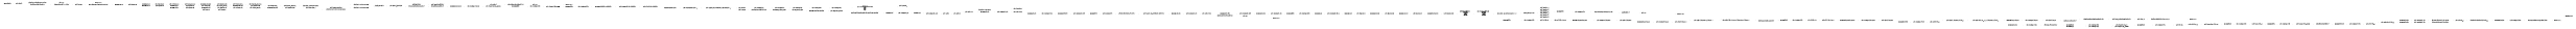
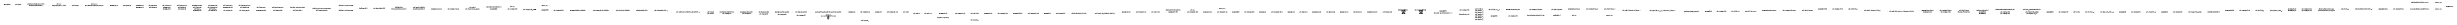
  digraph {
    rankdir=LR
    n1 [label="(<operator>.logicalNot,!addr)"]
    n2 [label="(wpa_printf,wpa_printf(2, \"hostapd_notif_assoc: Skip event with no address\"))"]
    n3 [label="(random_add_randomness,random_add_randomness(addr, 6u))"]
    n4 [label="(<operator>.minus,-1)"]
    n5 [label="(hostapd_logger,hostapd_logger(hapd, addr, 1u, 2, \"associated\"))"]
    n6 [label="(RETURN,return -1;,return -1;)"]
    n7 [label="(METHOD_RETURN,int __cdecl)"]
    n8 [label="(<operator>.addressOf,&elems)"]
    n9 [label="(ieee802_11_parse_elems,ieee802_11_parse_elems(req_ies, req_ies_len, &elems, 0))"]
    n10 [label="(FIELD_IDENTIFIER,wps_ie,wps_ie)"]
    n11 [label="(<operator>.fieldAccess,elems.wps_ie)"]
    n12 [label="(FIELD_IDENTIFIER,wps_ie,wps_ie)"]
    n13 [label="(FIELD_IDENTIFIER,rsn_ie,rsn_ie)"]
    n14 [label="(<operator>.fieldAccess,elems.wps_ie)"]
    n15 [label="(<operator>.fieldAccess,elems.rsn_ie)"]
    n16 [label="(<operator>.assignment,ie = elems.wps_ie - 2)"]
    n17 [label="(FIELD_IDENTIFIER,wps_ie_len,wps_ie_len)"]
    n18 [label="(<operator>.fieldAccess,elems.wps_ie_len)"]
    n19 [label="(<operator>.subtraction,elems.wps_ie - 2)"]
    n20 [label="(<operator>.assignment,ielen = elems.wps_ie_len + 2)"]
    n21 [label="(wpa_printf,wpa_printf(2, \"STA included WPS IE in (Re)AssocReq\"))"]
    n22 [label="(ap_get_sta,ap_get_count(hapd, addr))"]
    n23 [label="(<operator>.addition,elems.wps_ie_len + 2)"]
    n24 [label="(<operator>.assignment,sta = ap_get_sta(hapd, addr))"]
    n25 [label="(FIELD_IDENTIFIER,rsn_ie,rsn_ie)"]
    n26 [label="(FIELD_IDENTIFIER,wpa_ie,wpa_ie)"]
    n27 [label="(<operator>.fieldAccess,elems.rsn_ie)"]
    n28 [label="(<operator>.fieldAccess,elems.wpa_ie)"]
    n29 [label="(<operator>.assignment,ie = elems.rsn_ie - 2)"]
    n30 [label="(FIELD_IDENTIFIER,rsn_ie_len,rsn_ie_len)"]
    n31 [label="(<operator>.fieldAccess,elems.rsn_ie_len)"]
    n32 [label="(<operator>.subtraction,elems.rsn_ie - 2)"]
    n33 [label="(<operator>.assignment,ielen = elems.rsn_ie_len + 2)"]
    n34 [label="(wpa_printf,wpa_printf(2, \"STA included RSN IE in (Re)AssocReq\"))"]
    n35 [label="(<operator>.addition,elems.rsn_ie_len + 2)"]
    n36 [label="(FIELD_IDENTIFIER,wpa_ie,wpa_ie)"]
    n37 [label="(<operator>.assignment,ie = 0)"]
    n38 [label="(<operator>.fieldAccess,elems.wpa_ie)"]
    n39 [label="(<operator>.assignment,ielen = 0)"]
    n40 [label="(<operator>.assignment,ie = elems.wpa_ie - 2)"]
    n41 [label="(FIELD_IDENTIFIER,wpa_ie_len,wpa_ie_len)"]
    n42 [label="(<operator>.fieldAccess,elems.wpa_ie_len)"]
    n43 [label="(<operator>.subtraction,elems.wpa_ie - 2)"]
    n44 [label="(<operator>.assignment,ielen = elems.wpa_ie_len + 2)"]
    n45 [label="(wpa_printf,wpa_printf(2, \"STA included WPA IE in (Re)AssocReq\"))"]
    n46 [label="(<operator>.addition,elems.wpa_ie_len + 2)"]
    n47 [label="(wpa_printf,wpa_printf(2, \"STA did not include WPS/RSN/WPA IE in (Re)AssocReq\"))"]
    n48 [label="(ap_sta_no_session_timeout,ap_sta_no_session_timeout(hapd, sta))"]
    n49 [label="(ap_sta_add,ap_sta_add(hapd, addr))"]
    n50 [label="(accounting_sta_stop,accounting_sta_stop(hapd, sta))"]
    n51 [label="(<operator>.assignment,sta = ap_sta_add(hapd, addr))"]
    n52 [label="(FIELD_IDENTIFIER,timeout_next,timeout_next)"]
    n53 [label="(<operator>.indirectFieldAccess,sta->timeout_next)"]
    n54 [label="(<operator>.assignment,sta->timeout_next = STA_NULLFUNC)"]
    n55 [label="(FIELD_IDENTIFIER,flags,flags)"]
    n56 [label="(<operator>.indirectFieldAccess,sta->flags)"]
    n57 [label="(<operator>.logicalNot,!sta)"]
    n58 [label="(hostapd_drv_sta_disassoc,hostapd_drv_sta_disassoc(hapd, addr, 5))"]
    n59 [label="(<operator>.minus,-1)"]
    n60 [label="(RETURN,return -1;,return -1;)"]
    n61 [label="(<operators>.assignmentAnd,sta->flags &= 0xFFFECFFF)"]
    n62 [label="(FIELD_IDENTIFIER,iface,iface)"]
    n63 [label="(<operator>.indirectFieldAccess,hapd->iface)"]
    n64 [label="(<operator>.logicalAnd,!hapd->iface->drv_max_acl_mac_addrs && hostapd_check_acl(hapd, addr, 0) != 1)"]
    n65 [label="(<operator>.indirection,*addr)"]
    n66 [label="(<operator>.addressOf,&elems)"]
    n67 [label="(<operator>.indirectIndexAccess,addr[1])"]
    n68 [label="(jsimd_convsamp_float,jsimd_convsamp_float(hapd, sta, &elems))"]
    n69 [label="(<operator>.logicalNot,!hapd->iface->drv_max_acl_mac_addrs)"]
    n70 [label="(hostapd_check_acl,hostapd_check_acl(hapd, addr, 0))"]
    n71 [label="(<operator>.notEquals,hostapd_check_acl(hapd, addr, 0) != 1)"]
    n72 [label="(<operator>.indirectFieldAccess,hapd->iface->drv_max_acl_mac_addrs)"]
    n73 [label="(FIELD_IDENTIFIER,drv_max_acl_mac_addrs,drv_max_acl_mac_addrs)"]
    n74 [label="(wpa_printf,wpa_printf(\n      3,\n      \"STA %02x:%02x:%02x:%02x:%02x:%02x not allowed to connect\",\n      *addr,\n      addr[1],\n      addr[2],\n      addr[3],\n      addr[4],\n      addr[5]))"]
    n75 [label="(<operator>.assignment,reason = 1)"]
    n76 [label="(FIELD_IDENTIFIER,addr,addr)"]
    n77 [label="(<operator>.indirectIndexAccess,addr[2])"]
    n78 [label="(<operator>.indirectIndexAccess,addr[3])"]
    n79 [label="(<operator>.indirectIndexAccess,addr[4])"]
    n80 [label="(<operator>.indirectIndexAccess,addr[5])"]
    n81 [label="(<operator>.indirectFieldAccess,sta->addr)"]
    n82 [label="(hostapd_drv_sta_disassoc,hostapd_drv_sta_disassoc(hapd, sta->addr, reason))"]
    n83 [label="(ap_free_sta,ap_free_sta(hapd, sta))"]
    n84 [label="(<operator>.minus,-1)"]
    n85 [label="(RETURN,return -1;,return -1;)"]
    n86 [label="(FIELD_IDENTIFIER,supp_op_classes,supp_op_classes)"]
    n87 [label="(<operator>.fieldAccess,elems.supp_op_classes)"]
    n88 [label="(ap_copy_sta_supp_op_classes,ap_copy_sta_supp_op_classes(sta, elems.supp_op_classes, elems.supp_op_classes_len))"]
    n89 [label="(FIELD_IDENTIFIER,conf,conf)"]
    n90 [label="(<operator>.indirectFieldAccess,hapd->conf)"]
    n91 [label="(FIELD_IDENTIFIER,supp_op_classes_len,supp_op_classes_len)"]
    n92 [label="(<operator>.fieldAccess,elems.supp_op_classes_len)"]
    n93 [label="(<operator>.indirectFieldAccess,hapd->conf->wpa)"]
    n94 [label="(<operator>.logicalNot,!ie)"]
    n95 [label="(FIELD_IDENTIFIER,flags,flags)"]
    n96 [label="(<operator>.logicalOr,!ie || !ielen)"]
    n97 [label="(<operator>.logicalNot,!ielen)"]
    n98 [label="(<operator>.indirectFieldAccess,sta->flags)"]
    n99 [label="(FIELD_IDENTIFIER,wpa,wpa)"]
    n100 [label="(wpa_printf,wpa_printf(2, \"No WPA/RSN IE from STA\"))"]
    n101 [label="(FIELD_IDENTIFIER,wpa_sm,wpa_sm)"]
    n102 [label="(<operator>.assignment,reason = 13)"]
    n103 [label="(<operator>.indirectFieldAccess,sta->wpa_sm)"]
    n104 [label="(<operator>.logicalNot,!sta->wpa_sm)"]
    n105 [label="(FIELD_IDENTIFIER,wpa_sm,wpa_sm)"]
    n106 [label="(FIELD_IDENTIFIER,wpa_sm,wpa_sm)"]
    n107 [label="(<operator>.indirectFieldAccess,sta->wpa_sm)"]
    n108 [label="(<operator>.indirectFieldAccess,sta->wpa_sm)"]
    n109 [label="(<operator>.assignment,sta->wpa_sm = wpa_auth_sta_init(hapd->wpa_auth, sta->addr, 0))"]
    n110 [label="(FIELD_IDENTIFIER,wpa_auth,wpa_auth)"]
    n111 [label="(<operator>.indirectFieldAccess,hapd->wpa_auth)"]
    n112 [label="(wpa_auth_sta_init,wpa_auth_sta_init(hapd->wpa_auth, sta->addr, 0))"]
    n113 [label="(FIELD_IDENTIFIER,addr,addr)"]
    n114 [label="(<operator>.indirectFieldAccess,sta->addr)"]
    n115 [label="(<operator>.logicalNot,!sta->wpa_sm)"]
    n116 [label="(wpa_printf,wpa_printf(5, \"Failed to initialize WPA state machine\"))"]
    n117 [label="(FIELD_IDENTIFIER,wpa_auth,wpa_auth)"]
    n118 [label="(<operator>.minus,-1)"]
    n119 [label="(<operator>.indirectFieldAccess,hapd->wpa_auth)"]
    n120 [label="(RETURN,return -1;,return -1;)"]
    n121 [label="(<operator>.assignment,res = wpa_validate_wpa_ie(\n            hapd->wpa_auth,\n            sta->wpa_sm,\n            hapd->iface->freq,\n            ie,\n            ielen,\n            elems.mdie,\n            elems.mdie_len,\n            elems.owe_dh,\n            elems.owe_dh_len))"]
    n122 [label="(wpa_printf,wpa_printf(2, \"WPA/RSN information element rejected? (res %u)\", res))"]
    n123 [label="(FIELD_IDENTIFIER,flags,flags)"]
    n124 [label="(wpa_hexdump,wpa_hexdump(2, \"IE\", ie, ielen))"]
    n125 [label="(<operator>.indirectFieldAccess,sta->flags)"]
    n126 [label="(wpa_validate_wpa_ie,wpa_validate_wpa_ie(\n            hapd->wpa_auth,\n            sta->wpa_sm,\n            hapd->iface->freq,\n            ie,\n            ielen,\n            elems.mdie,\n            elems.mdie_len,\n            elems.owe_dh,\n            elems.owe_dh_len))"]
    n127 [label="(FIELD_IDENTIFIER,wpa_sm,wpa_sm)"]
    n128 [label="(<operator>.indirectFieldAccess,sta->wpa_sm)"]
    n129 [label="(FIELD_IDENTIFIER,iface,iface)"]
    n130 [label="(<operator>.indirectFieldAccess,hapd->iface)"]
    n131 [label="(<operator>.indirectFieldAccess,hapd->iface->freq)"]
    n132 [label="(FIELD_IDENTIFIER,mdie,mdie)"]
    n133 [label="(<operator>.fieldAccess,elems.mdie)"]
    n134 [label="(FIELD_IDENTIFIER,freq,freq)"]
    n135 [label="(FIELD_IDENTIFIER,mdie_len,mdie_len)"]
    n136 [label="(<operator>.fieldAccess,elems.mdie_len)"]
    n137 [label="(FIELD_IDENTIFIER,owe_dh,owe_dh)"]
    n138 [label="(<operator>.fieldAccess,elems.owe_dh)"]
    n139 [label="(FIELD_IDENTIFIER,assoc_dh_len,owe_dh_len)"]
    n140 [label="(<operator>.fieldAccess,elems.owe_dh_len)"]
    n141 [label="(<operator>.assignment,reason = 18)"]
    n142 [label="(<operator>.assignment,reason = 19)"]
    n143 [label="(<operator>.assignment,reason = 20)"]
    n144 [label="(<operator>.assignment,reason = 13)"]
    n145 [label="(<operator>.assignment,reason = 24)"]
    n146 [label="(<operator>.assignment,reason = 13)"]
    n147 [label="(<operator>.logicalAnd,(sta->flags & 0x402) == 1026 && !sta->sa_query_timed_out && sta->sa_query_count > 0)"]
    n148 [label="(ap_check_sa_query_timeout,ap_check_sa_query_timeout(hapd, sta))"]
    n149 [label="(FIELD_IDENTIFIER,flags,flags)"]
    n150 [label="(<operator>.indirectFieldAccess,sta->flags)"]
    n151 [label="(<operator>.equals,(sta->flags & 0x402) == 1026)"]
    n152 [label="(FIELD_IDENTIFIER,sa_query_timed_out,sa_query_timed_out)"]
    n153 [label="(<operator>.indirectFieldAccess,sta->sa_query_timed_out)"]
    n154 [label="(<operator>.and,sta->flags & 0x402)"]
    n155 [label="(<operator>.logicalAnd,!sta->sa_query_timed_out && sta->sa_query_count > 0)"]
    n156 [label="(<operator>.logicalNot,!sta->sa_query_timed_out)"]
    n157 [label="(FIELD_IDENTIFIER,sa_query_count,sa_query_count)"]
    n158 [label="(<operator>.indirectFieldAccess,sta->sa_query_count)"]
    n159 [label="(<operator>.greaterThan,sta->sa_query_count > 0)"]
    n160 [label="(<operator>.logicalAnd,(sta->flags & 0x402) == 1026 && !sta->sa_query_timed_out && sta->auth_alg != 2)"]
    n161 [label="(FIELD_IDENTIFIER,sa_query_count,sa_query_count)"]
    n162 [label="(FIELD_IDENTIFIER,wpa_sm,wpa_sm)"]
    n163 [label="(<operator>.indirectFieldAccess,sta->sa_query_count)"]
    n164 [label="(<operator>.indirectFieldAccess,sta->wpa_sm)"]
    n165 [label="(<operator>.equals,(sta->flags & 0x402) == 1026)"]
    n166 [label="(FIELD_IDENTIFIER,sa_query_timed_out,sa_query_timed_out)"]
    n167 [label="(<operator>.indirectFieldAccess,sta->sa_query_timed_out)"]
    n168 [label="(<operator>.and,sta->flags & 0x402)"]
    n169 [label="(<operator>.logicalAnd,!sta->sa_query_timed_out && sta->auth_alg != 2)"]
    n170 [label="(<operator>.logicalNot,!sta->sa_query_timed_out)"]
    n171 [label="(FIELD_IDENTIFIER,auth_alg,auth_alg)"]
    n172 [label="(<operator>.indirectFieldAccess,sta->auth_alg)"]
    n173 [label="(<operator>.notEquals,sta->auth_alg != 2)"]
    n174 [label="(<operator>.logicalNot,!sta->sa_query_count)"]
    n175 [label="(write_marker_byte_0,write_marker_byte_0(hapd, sta))"]
    n176 [label="(hostapd_eid_assoc_comeback_time,hostapd_eid_assoc_comeback_time(hapd, sta, buf))"]
    n177 [label="(<operator>.assignment,p = hostapd_eid_assoc_comeback_time(hapd, sta, buf))"]
-   n178 [label="(<operator>.subtraction,p - buf)"]
    n179 [label="(hostapd_sta_assoc,hostapd_sta_assoc(hapd, addr, reassoc, 0x1Eu, buf, p - buf))"]
    n180 [label="(RETURN,return 0;,return 0;)"]
    n181 [label="(wpa_auth_uses_mfp,wpa_auth_uses_mfp(sta->wpa_sm))"]
    n182 [label="(FIELD_IDENTIFIER,flags,flags)"]
    n183 [label="(FIELD_IDENTIFIER,flags,flags)"]
    n184 [label="(<operator>.indirectFieldAccess,sta->flags)"]
    n185 [label="(<operator>.indirectFieldAccess,sta->flags)"]
    n186 [label="(<operators>.assignmentOr,sta->flags |= 0x400u)"]
    n187 [label="(<operators>.assignmentAnd,sta->flags &= 0xFFFFFBFF)"]
    n188 [label="(<operator>.assignment,new_assoc = (sta->flags & 2) == 0)"]
    n189 [label="(FIELD_IDENTIFIER,flags,flags)"]
    n190 [label="(<operator>.indirectFieldAccess,sta->flags)"]
    n191 [label="(<operator>.equals,(sta->flags & 2) == 0)"]
    n192 [label="(<operator>.and,sta->flags & 2)"]
    n193 [label="(<operators>.assignmentOr,sta->flags |= 3u)"]
    n194 [label="(FIELD_IDENTIFIER,flags,flags)"]
    n195 [label="(<operator>.indirectFieldAccess,sta->flags)"]
    n196 [label="(<operators>.assignmentAnd,sta->flags &= 0xFFF7FFFF)"]
    n197 [label="(hostapd_set_sta_flags,hostapd_set_sta_flags(hapd, sta))"]
    n198 [label="(<operator>.logicalAnd,reassoc && sta->auth_alg == 2)"]
    n199 [label="(FIELD_IDENTIFIER,auth_alg,auth_alg)"]
    n200 [label="(FIELD_IDENTIFIER,wpa_sm,wpa_sm)"]
    n201 [label="(FIELD_IDENTIFIER,wpa_sm,wpa_sm)"]
    n202 [label="(<operator>.indirectFieldAccess,sta->auth_alg)"]
    n203 [label="(<operator>.indirectFieldAccess,sta->wpa_sm)"]
    n204 [label="(<operator>.indirectFieldAccess,sta->wpa_sm)"]
    n205 [label="(<operator>.equals,sta->auth_alg == 2)"]
    n206 [label="(wpa_auth_sm_event,wpa_auth_sm_event(sta->wpa_sm, WPA_ASSOC_FT))"]
    n207 [label="(<operator>.equals,new_assoc == 0)"]
    n208 [label="(hostapd_new_assoc_sta,hostapd_new_assoc_sta(hapd, sta, new_assoc == 0))"]
    n209 [label="(wpa_auth_sm_event,wpa_auth_sm_event(sta->wpa_sm, WPA_ASSOC))"]
    n210 [label="(FIELD_IDENTIFIER,eapol_sm,eapol_sm)"]
    n211 [label="(<operator>.indirectFieldAccess,sta->eapol_sm)"]
    n212 [label="(ieee802_1x_notify_port_enabled,ieee802_1x_notify_port_enabled(sta->eapol_sm, 1))"]
    n213 [label="(RETURN,return 0;,return 0;)"]
    n214 [label="(METHOD,hostapd_notif_assoc)"]
    n1 -> n2
    n1 -> n3
    n2 -> n4
    n3 -> n5
    n4 -> n6
    n5 -> n8
    n6 -> n7
    n8 -> n9
    n9 -> n10
    n10 -> n11
    n11 -> n12
    n11 -> n13
    n12 -> n14
    n13 -> n15
    n14 -> n19
    n15 -> n25
    n15 -> n26
    n16 -> n17
    n17 -> n18
    n18 -> n23
    n19 -> n16
    n20 -> n21
    n21 -> n22
    n22 -> n24
    n23 -> n20
    n24 -> n48
    n24 -> n49
    n25 -> n27
    n26 -> n28
    n27 -> n32
    n28 -> n36
    n28 -> n37
    n29 -> n30
    n30 -> n31
    n31 -> n35
    n32 -> n29
    n33 -> n34
    n34 -> n22
    n35 -> n33
    n36 -> n38
    n37 -> n39
    n38 -> n43
    n39 -> n47
    n40 -> n41
    n41 -> n42
    n42 -> n46
    n43 -> n40
    n44 -> n45
    n45 -> n22
    n46 -> n44
    n47 -> n22
    n48 -> n50
    n49 -> n51
    n50 -> n52
    n51 -> n57
    n52 -> n53
    n53 -> n54
    n54 -> n55
    n55 -> n56
    n56 -> n61
    n57 -> n55
    n57 -> n58
    n58 -> n59
    n59 -> n60
    n60 -> n7
    n61 -> n62
    n62 -> n63
    n63 -> n73
    n64 -> n65
    n64 -> n66
    n65 -> n67
    n66 -> n68
    n67 -> n77
    n68 -> n86
    n69 -> n64
    n69 -> n70
    n70 -> n71
    n71 -> n64
    n72 -> n69
    n73 -> n72
    n74 -> n75
    n75 -> n76
    n76 -> n81
    n77 -> n78
    n78 -> n79
    n79 -> n80
    n80 -> n74
    n81 -> n82
    n82 -> n83
    n83 -> n84
    n84 -> n85
    n85 -> n7
    n86 -> n87
    n87 -> n91
    n88 -> n89
    n89 -> n90
    n90 -> n99
    n91 -> n92
    n92 -> n88
    n93 -> n94
    n93 -> n95
    n94 -> n96
    n94 -> n97
    n95 -> n98
    n96 -> n100
    n96 -> n101
    n97 -> n96
    n98 -> n192
    n99 -> n93
    n100 -> n102
    n101 -> n103
    n102 -> n76
    n103 -> n104
    n104 -> n105
    n104 -> n106
    n105 -> n107
    n106 -> n108
    n107 -> n110
    n108 -> n115
    n109 -> n106
    n110 -> n111
    n111 -> n113
    n112 -> n109
    n113 -> n114
    n114 -> n112
    n115 -> n116
    n115 -> n117
    n116 -> n118
    n117 -> n119
    n118 -> n120
    n119 -> n127
    n120 -> n7
    n121 -> n122
    n121 -> n123
    n122 -> n124
    n123 -> n125
    n124 -> n141
    n124 -> n142
    n124 -> n143
    n124 -> n144
    n124 -> n145
    n124 -> n146
    n125 -> n154
    n126 -> n121
    n127 -> n128
    n128 -> n129
    n129 -> n130
    n130 -> n134
    n131 -> n132
    n132 -> n133
    n133 -> n135
    n134 -> n131
    n135 -> n136
    n136 -> n137
    n137 -> n138
    n138 -> n139
    n139 -> n140
    n140 -> n126
    n141 -> n76
    n142 -> n76
    n143 -> n76
    n144 -> n76
    n145 -> n76
    n146 -> n76
    n147 -> n148
    n147 -> n149
    n148 -> n149
    n149 -> n150
    n150 -> n168
    n151 -> n147
    n151 -> n152
    n152 -> n153
    n153 -> n156
    n154 -> n151
    n155 -> n147
    n156 -> n155
    n156 -> n157
    n157 -> n158
    n158 -> n159
    n159 -> n155
    n160 -> n161
    n160 -> n162
    n161 -> n163
    n162 -> n164
    n163 -> n174
    n164 -> n181
    n165 -> n160
    n165 -> n166
    n166 -> n167
    n167 -> n170
    n168 -> n165
    n169 -> n160
    n170 -> n169
    n170 -> n171
    n171 -> n172
    n172 -> n173
    n173 -> n169
    n174 -> n175
    n174 -> n176
    n175 -> n176
    n176 -> n177
-   n177 -> n178
-   n178 -> n179
    n179 -> n180
    n180 -> n7
    n181 -> n182
    n181 -> n183
    n182 -> n184
    n183 -> n185
    n184 -> n186
    n185 -> n187
    n186 -> n95
    n187 -> n95
    n188 -> n189
    n189 -> n190
    n190 -> n193
    n191 -> n188
    n192 -> n191
    n193 -> n194
    n194 -> n195
    n195 -> n196
    n196 -> n197
    n197 -> n198
    n197 -> n199
    n198 -> n200
    n198 -> n201
    n199 -> n202
    n200 -> n203
    n201 -> n204
    n202 -> n205
    n203 -> n206
    n204 -> n209
    n205 -> n198
    n206 -> n207
    n207 -> n208
    n208 -> n210
    n209 -> n207
    n210 -> n211
    n211 -> n212
    n212 -> n213
    n213 -> n7
    n214 -> n1
  }
